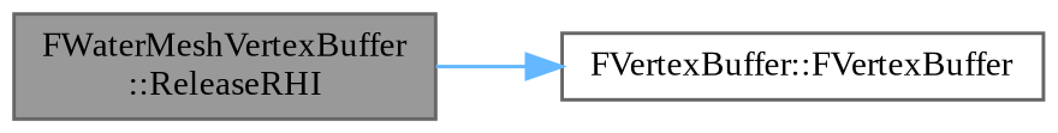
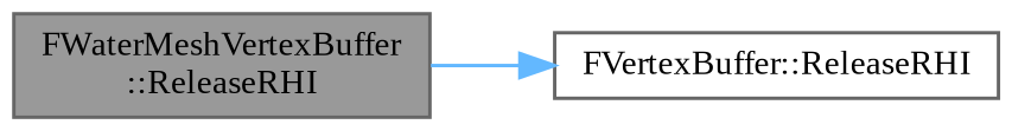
  digraph {
    rankdir=LR
    fontname="Liberation Serif"
    node [fontname="Liberation Serif" fontsize=10 shape=box style=filled]
    n1 [color=gray40 fillcolor=grey60 fontcolor=black height=0.2 label="FWaterMeshVertexBuffer\l::ReleaseRHI" width=0.4]
-   n2 [color=grey40 fillcolor=white height=0.2 label="FVertexBuffer::FVertexBuffer" width=0.4]
+   n2 [color=grey40 fillcolor=white height=0.2 label="FVertexBuffer::ReleaseRHI" width=0.4]
    n1 -> n2 [color=steelblue1 fontname="Liberation Serif" fontsize=10 labelfontname=Helvetica labelfontsize=10 style=solid]
  }
